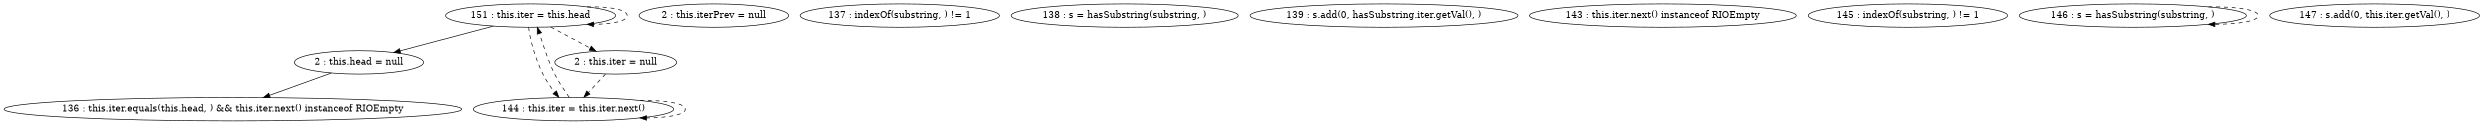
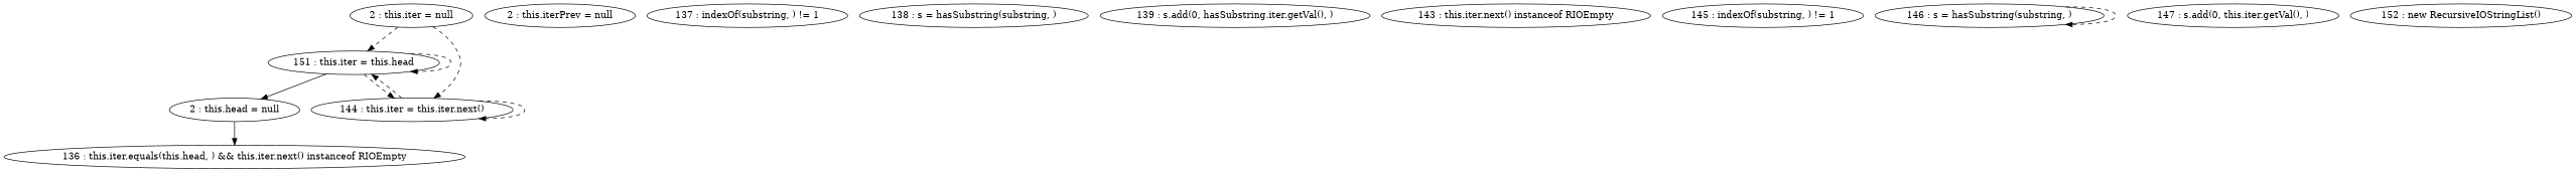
  digraph {
    edge [style=dashed]
    "2 : this.head = null"
    "136 : this.iter.equals(this.head, ) && this.iter.next() instanceof RIOEmpty"
    "151 : this.iter = this.head"
    "144 : this.iter = this.iter.next()"
    "2 : this.iter = null"
    "2 : this.iterPrev = null"
    "137 : indexOf(substring, ) != 1"
    "138 : s = hasSubstring(substring, )"
    n9 [label="139 : s.add(0, hasSubstring.iter.getVal(), )"]
    "143 : this.iter.next() instanceof RIOEmpty"
    "145 : indexOf(substring, ) != 1"
    "146 : s = hasSubstring(substring, )"
    "147 : s.add(0, this.iter.getVal(), )"
+   "152 : new RecursiveIOStringList()"
    "2 : this.head = null" -> "136 : this.iter.equals(this.head, ) && this.iter.next() instanceof RIOEmpty" [style=""]
    "151 : this.iter = this.head" -> "2 : this.head = null" [style=""]
    "151 : this.iter = this.head" -> "151 : this.iter = this.head"
    "151 : this.iter = this.head" -> "144 : this.iter = this.iter.next()"
    "144 : this.iter = this.iter.next()" -> "151 : this.iter = this.head"
    "144 : this.iter = this.iter.next()" -> "144 : this.iter = this.iter.next()"
-   "151 : this.iter = this.head" -> "2 : this.iter = null"
+   "2 : this.iter = null" -> "151 : this.iter = this.head"
    "2 : this.iter = null" -> "144 : this.iter = this.iter.next()"
    "146 : s = hasSubstring(substring, )" -> "146 : s = hasSubstring(substring, )"
  }
